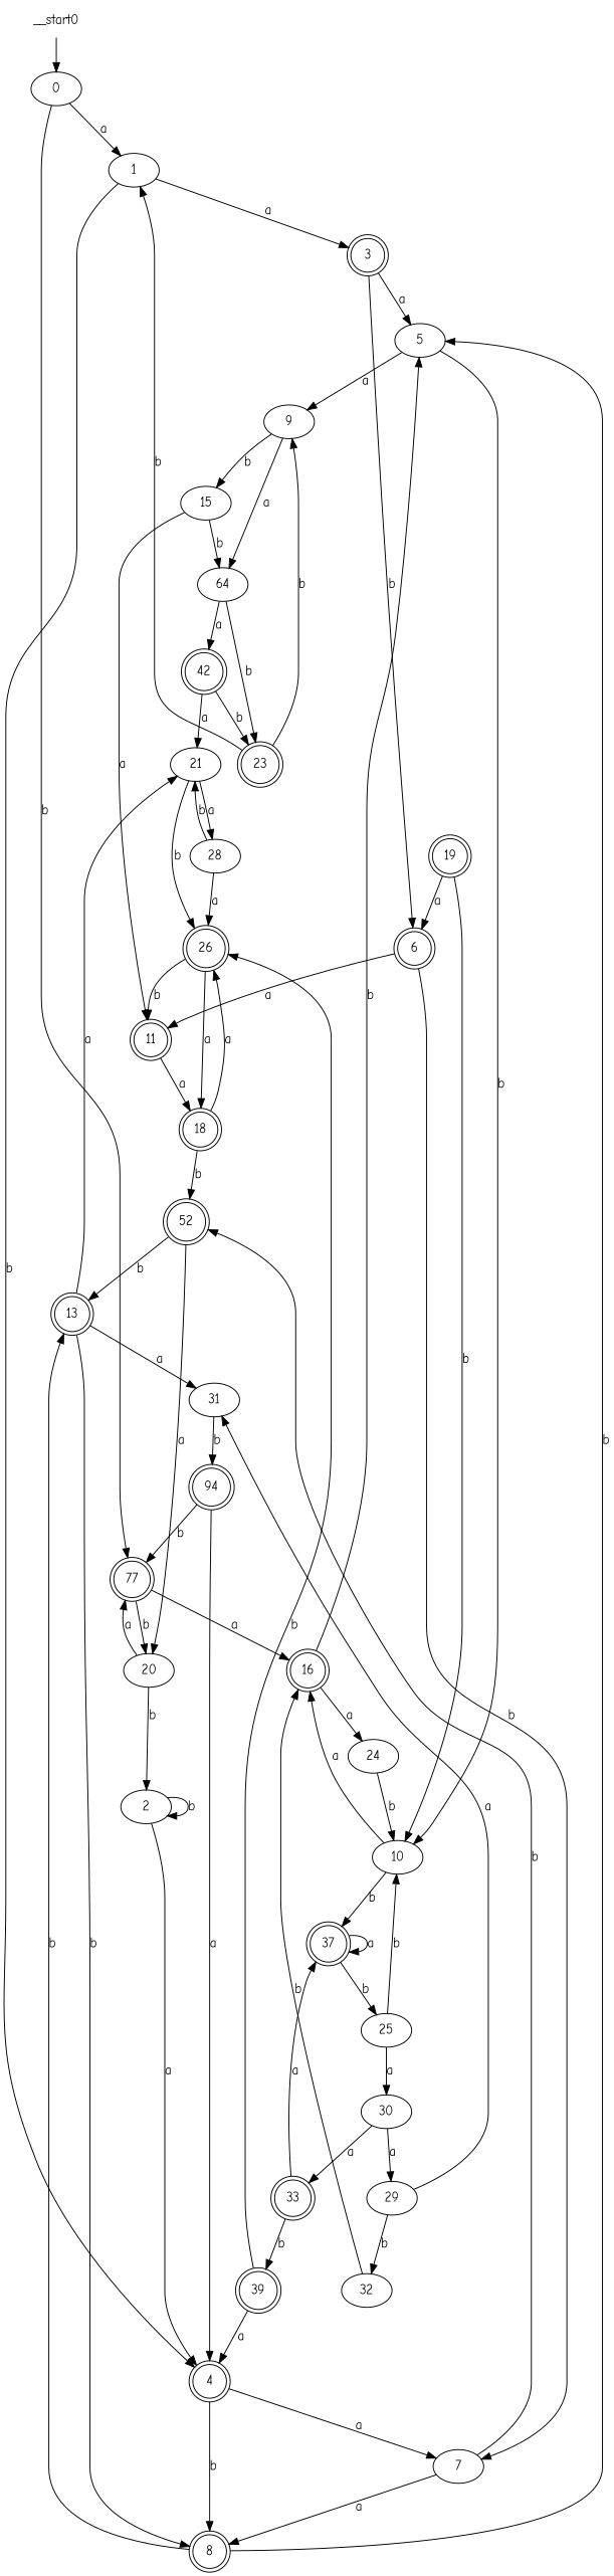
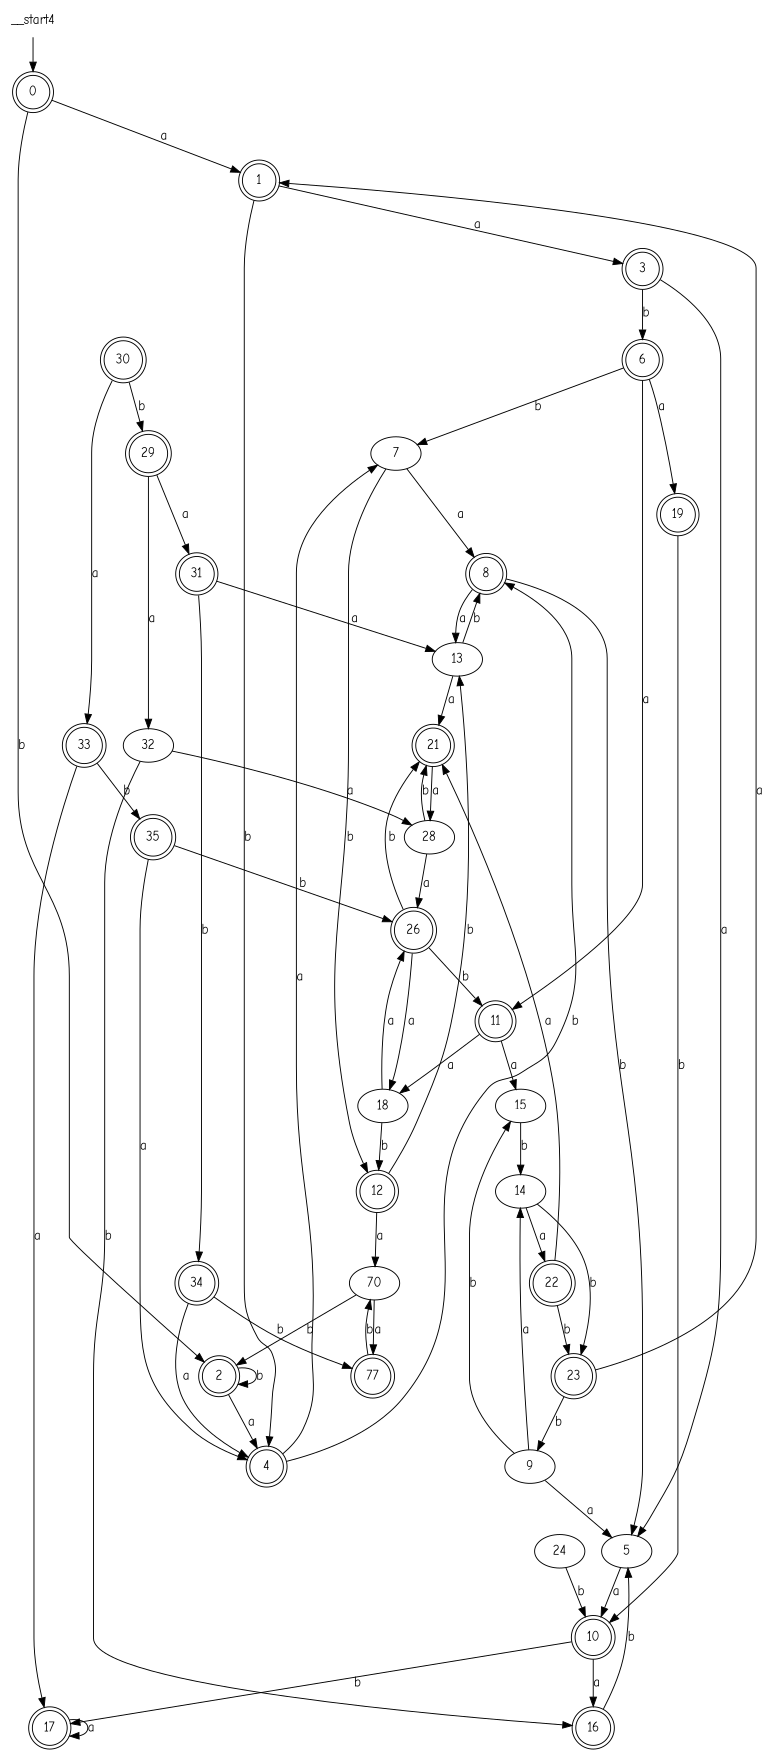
  digraph {
    fontname="Comic Neue"
    node [fontname="Comic Neue" shape=doublecircle]
    edge [fontname="Comic Neue"]
-   __start0 [shape=none]
-   0 [shape=ellipse]
-   1 [shape=ellipse]
-   2 [shape=""]
+   __start0 [shape=none label=__start4]
+   0
+   1
+   2
    3
    4
    5 [shape=""]
    6
    7 [shape=""]
    8
    9 [shape=""]
-   10 [shape=ellipse]
+   10
    11
-   12 [label=52]
-   13
-   14 [label=64 shape=""]
+   12
+   13 [shape=""]
+   14 [shape=""]
    15 [shape=""]
    16
-   17 [label=37]
-   18
-   20 [shape=""]
-   21 [shape=ellipse]
-   22 [label=42]
+   17
+   18 [shape=ellipse]
+   20 [label=70 shape=""]
+   21
+   22
    23
    24 [shape=""]
-   25 [shape=""]
    26
    19
    n29 [label=77]
    28 [shape=ellipse]
-   30 [shape=ellipse]
-   31 [shape=""]
-   29 [shape=ellipse]
+   30
+   31
+   29
    32 [shape=""]
    33
-   34 [label=94]
-   35 [label=39]
+   34
+   35
    __start0 -> 0
    0 -> 1 [label=a]
-   0 -> n29 [label=b]
+   0 -> 2 [label=b]
    1 -> 3 [label=a]
    1 -> 4 [label=b]
    2 -> 2 [label=b]
    2 -> 4 [label=a]
    3 -> 5 [label=a]
    3 -> 6 [label=b]
    4 -> 7 [label=a]
    4 -> 8 [label=b]
-   5 -> 9 [label=a]
-   5 -> 10 [label=b]
+   9 -> 5 [label=a]
+   5 -> 10 [label=a]
    6 -> 7 [label=b]
    6 -> 11 [label=a]
    7 -> 8 [label=a]
    7 -> 12 [label=b]
    8 -> 5 [label=b]
-   8 -> 13 [label=b]
+   8 -> 13 [label=a]
    9 -> 14 [label=a]
    9 -> 15 [label=b]
    10 -> 16 [label=a]
    10 -> 17 [label=b]
    11 -> 18 [label=a]
    12 -> 13 [label=b]
    12 -> 20 [label=a]
    13 -> 8 [label=b]
    13 -> 21 [label=a]
    14 -> 22 [label=a]
    14 -> 23 [label=b]
-   15 -> 11 [label=a]
+   11 -> 15 [label=a]
    15 -> 14 [label=b]
    16 -> 5 [label=b]
-   16 -> 24 [label=a]
    17 -> 17 [label=a]
-   17 -> 25 [label=b]
    18 -> 12 [label=b]
    18 -> 26 [label=a]
    20 -> 2 [label=b]
    20 -> n29 [label=a]
-   21 -> 26 [label=b]
+   26 -> 21 [label=b]
    21 -> 28 [label=a]
    22 -> 21 [label=a]
    22 -> 23 [label=b]
-   23 -> 1 [label=b]
+   23 -> 1 [label=a]
    23 -> 9 [label=b]
    24 -> 10 [label=b]
-   25 -> 10 [label=b]
-   25 -> 30 [label=a]
    26 -> 11 [label=b]
    26 -> 18 [label=a]
-   19 -> 6 [label=a]
+   6 -> 19 [label=a]
    19 -> 10 [label=b]
-   n29 -> 16 [label=a]
    n29 -> 20 [label=b]
    28 -> 21 [label=b]
    28 -> 26 [label=a]
-   30 -> 29 [label=a]
+   30 -> 29 [label=b]
    30 -> 33 [label=a]
-   13 -> 31 [label=a]
+   31 -> 13 [label=a]
    31 -> 34 [label=b]
    29 -> 31 [label=a]
-   29 -> 32 [label=b]
+   29 -> 32 [label=a]
    32 -> 16 [label=b]
+   32 -> 28 [label=a]
    33 -> 17 [label=a]
    33 -> 35 [label=b]
    34 -> 4 [label=a]
    34 -> n29 [label=b]
    35 -> 4 [label=a]
    35 -> 26 [label=b]
  }
